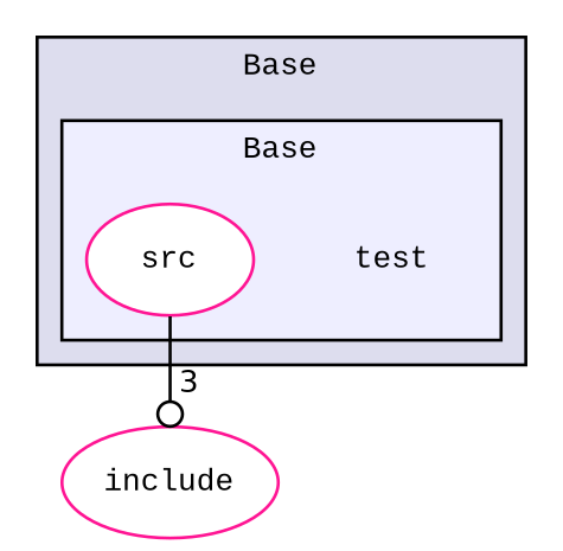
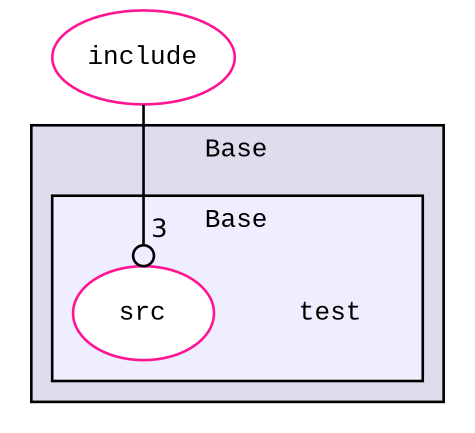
  digraph {
    compound=true
    fontname="Liberation Mono"
    node [fontname="Liberation Mono" fontsize=10 shape=ellipse color=deeppink]
    n1 [label=test shape=plaintext color=blue]
    n2 [fillcolor=white label=src style=filled]
    n3 [label=include]
    subgraph cluster_1 {
      bgcolor="#ddddee"
      fontsize=10
      label=Base
      pencolor=black
      subgraph cluster_2 {
        bgcolor="#eeeeff"
        fontsize=10
        pencolor=black
        n1
        n2
      }
    }
-   n2 -> n3 [headlabel=3 labeldistance=1.5 labelfontname=Helvetica labelfontsize=10 arrowhead=odot fontname="Liberation Mono"]
+   n3 -> n2 [headlabel=3 labeldistance=1.5 labelfontname=Helvetica labelfontsize=10 arrowhead=odot fontname="Liberation Mono"]
  }
